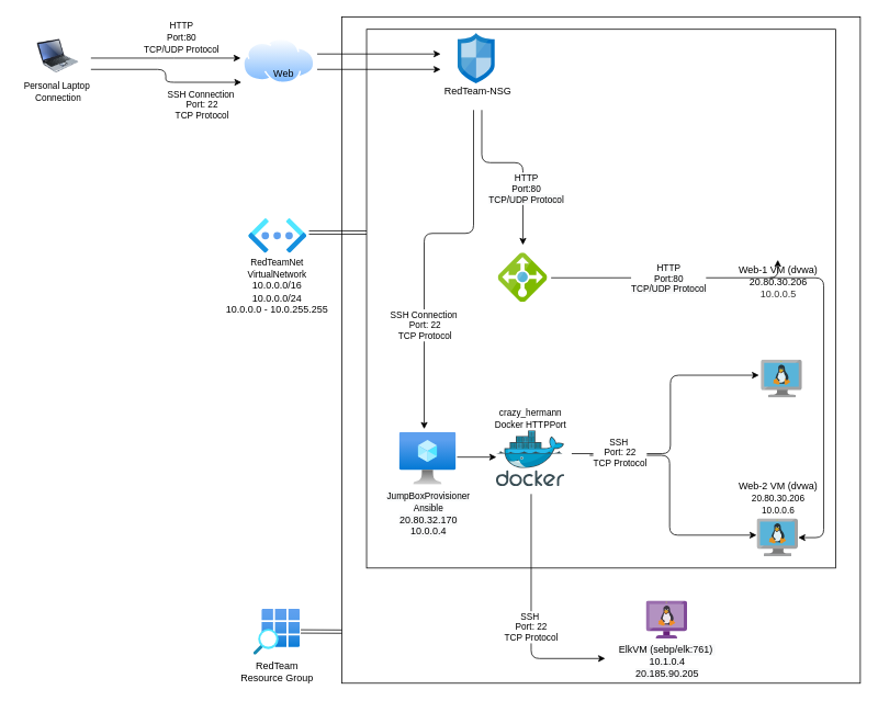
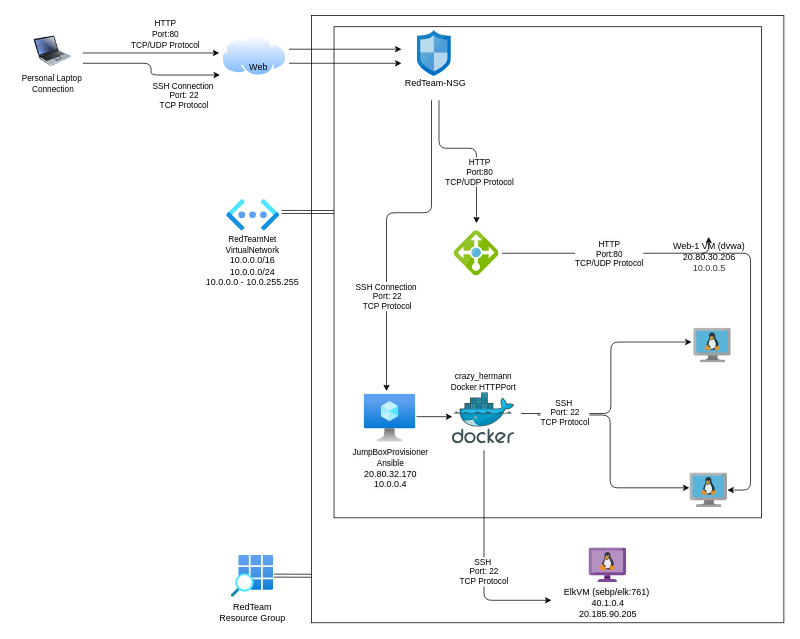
  <mxCell id="0" />
  <mxCell id="1" parent="0" />
  <mxCell id="2" value="" style="rounded=0;whiteSpace=wrap;html=1;direction=south;" vertex="1" parent="1"><mxGeometry x="415" y="20" width="630" height="810" as="geometry" /></mxCell>
  <mxCell id="3" value="" style="rounded=0;whiteSpace=wrap;html=1;direction=south;" vertex="1" parent="1"><mxGeometry x="445" y="35" width="570" height="655" as="geometry" /></mxCell>
  <mxCell id="4" value="" style="edgeStyle=elbowEdgeStyle;elbow=horizontal;endArrow=classic;html=1;" edge="1" parent="1"><mxGeometry width="50" height="50" relative="1" as="geometry"><mxPoint x="716.06" y="552.92" as="sourcePoint" /><mxPoint x="919" y="650" as="targetPoint" /><Array as="points"><mxPoint x="813.29" y="576.92" /></Array></mxGeometry></mxCell>
  <mxCell id="5" value="" style="image;html=1;image=img/lib/clip_art/computers/Laptop_128x128.png" parent="1" vertex="1"><mxGeometry x="45" y="35" width="50" height="65" as="geometry" /></mxCell>
  <mxCell id="6" value="&lt;font style=&quot;font-size: 11px&quot;&gt;Personal Laptop&amp;nbsp;&lt;br&gt;Connection&lt;/font&gt;&lt;br&gt;" style="text;html=1;align=center;verticalAlign=middle;resizable=0;points=[];autosize=1;strokeColor=none;" parent="1" vertex="1"><mxGeometry x="20" y="96.24" width="100" height="30" as="geometry" /></mxCell>
  <mxCell id="7" value="&lt;font style=&quot;background-color: rgb(248 , 249 , 250) ; font-size: 11px&quot;&gt;JumpBoxProvisioner&lt;br&gt;Ansible&lt;br&gt;&lt;/font&gt;&lt;font style=&quot;background-color: rgb(248 , 249 , 250)&quot;&gt;20.80.32.170&lt;br&gt;10.0.0.4&lt;/font&gt;" style="aspect=fixed;html=1;points=[];align=center;image;fontSize=12;image=img/lib/azure2/compute/Virtual_Machine.svg;" parent="1" vertex="1"><mxGeometry x="485" y="524.92" width="69" height="64" as="geometry" /></mxCell>
  <mxCell id="8" value="" style="aspect=fixed;html=1;points=[];align=center;image;fontSize=12;image=img/lib/mscae/Docker.svg;" parent="1" vertex="1"><mxGeometry x="602.77" y="522.92" width="82.93" height="68" as="geometry" /></mxCell>
  <mxCell id="9" value="" style="aspect=fixed;html=1;points=[];align=center;image;fontSize=12;image=img/lib/mscae/VM_Linux.svg;" parent="1" vertex="1"><mxGeometry x="924.63" y="437.12" width="50" height="46" as="geometry" /></mxCell>
  <mxCell id="10" value="&lt;div style=&quot;text-align: center&quot;&gt;&lt;span style=&quot;background-color: rgb(255 , 255 , 255) ; font-family: &amp;#34;az_ea_font&amp;#34; , &amp;#34;segoe ui&amp;#34; , &amp;#34;az_font&amp;#34; , , , &amp;#34;blinkmacsystemfont&amp;#34; , &amp;#34;roboto&amp;#34; , &amp;#34;oxygen&amp;#34; , &amp;#34;ubuntu&amp;#34; , &amp;#34;cantarell&amp;#34; , &amp;#34;open sans&amp;#34; , &amp;#34;helvetica neue&amp;#34; , sans-serif&quot;&gt;&lt;font style=&quot;font-size: 12px&quot;&gt;Web-1 VM (dvwa)&lt;/font&gt;&lt;/span&gt;&lt;/div&gt;&lt;div style=&quot;text-align: center&quot;&gt;&lt;span style=&quot;background-color: rgb(255 , 255 , 255) ; font-family: &amp;#34;az_ea_font&amp;#34; , &amp;#34;segoe ui&amp;#34; , &amp;#34;az_font&amp;#34; , , , &amp;#34;blinkmacsystemfont&amp;#34; , &amp;#34;roboto&amp;#34; , &amp;#34;oxygen&amp;#34; , &amp;#34;ubuntu&amp;#34; , &amp;#34;cantarell&amp;#34; , &amp;#34;open sans&amp;#34; , &amp;#34;helvetica neue&amp;#34; , sans-serif&quot;&gt;&lt;font style=&quot;font-size: 12px&quot;&gt;20.80.30.206&lt;/font&gt;&lt;/span&gt;&lt;/div&gt;&lt;span style=&quot;color: rgb(50 , 49 , 48) ; background-color: rgb(255 , 255 , 255)&quot;&gt;&lt;font style=&quot;font-size: 12px&quot;&gt;10.0.0.5&lt;/font&gt;&lt;/span&gt;" style="text;html=1;align=center;verticalAlign=middle;resizable=0;points=[];autosize=1;strokeColor=none;" parent="1" vertex="1"><mxGeometry x="889.63" y="317.12" width="110" height="50" as="geometry" /></mxCell>
  <mxCell id="11" value="&lt;font style=&quot;background-color: rgb(248 , 249 , 250)&quot;&gt;&lt;br&gt;&lt;/font&gt;" style="aspect=fixed;html=1;points=[];align=center;image;fontSize=12;image=img/lib/azure2/networking/Virtual_Networks_Classic.svg;rotation=-90;direction=north;" parent="1" vertex="1"><mxGeometry x="315" y="250.04" width="42.15" height="70.58" as="geometry" /></mxCell>
  <mxCell id="12" value="" style="aspect=fixed;html=1;points=[];align=center;image;fontSize=12;image=img/lib/mscae/Load_Balancer_feature.svg;" parent="1" vertex="1"><mxGeometry x="605" y="307.12" width="60" height="60" as="geometry" /></mxCell>
  <mxCell id="13" value="" style="aspect=fixed;html=1;points=[];align=center;image;fontSize=12;image=img/lib/mscae/Network_Security_Groups_Classic.svg;" parent="1" vertex="1"><mxGeometry x="555.98" y="40" width="45.32" height="61.24" as="geometry" /></mxCell>
  <mxCell id="14" value="RedTeam-NSG" style="text;html=1;align=center;verticalAlign=middle;resizable=0;points=[];autosize=1;strokeColor=none;" parent="1" vertex="1"><mxGeometry x="530.49" y="101.24" width="100" height="20" as="geometry" /></mxCell>
  <mxCell id="15" value="&lt;font style=&quot;font-size: 11px&quot;&gt;crazy_hermann &lt;br&gt;Docker HTTPPort&lt;/font&gt;" style="text;html=1;align=center;verticalAlign=middle;resizable=0;points=[];autosize=1;strokeColor=none;" parent="1" vertex="1"><mxGeometry x="594.24" y="492.92" width="100" height="30" as="geometry" /></mxCell>
  <mxCell id="16" value="" style="aspect=fixed;perimeter=ellipsePerimeter;html=1;align=center;shadow=0;dashed=0;spacingTop=3;image;image=img/lib/active_directory/internet_cloud.svg;" parent="1" vertex="1"><mxGeometry x="295" y="46.24" width="87.3" height="55" as="geometry" /></mxCell>
  <mxCell id="17" value="" style="endArrow=classic;html=1;" parent="1" edge="1"><mxGeometry relative="1" as="geometry"><mxPoint x="555" y="555.12" as="sourcePoint" /><mxPoint x="602.77" y="555.12" as="targetPoint" /></mxGeometry></mxCell>
  <mxCell id="18" value="Web" style="text;html=1;align=center;verticalAlign=middle;resizable=0;points=[];autosize=1;strokeColor=none;" parent="1" vertex="1"><mxGeometry x="323.65" y="78.74" width="40" height="20" as="geometry" /></mxCell>
  <mxCell id="19" value="" style="edgeStyle=elbowEdgeStyle;elbow=horizontal;endArrow=classic;html=1;entryX=-0.055;entryY=0.401;entryDx=0;entryDy=0;entryPerimeter=0;" edge="1" parent="1" target="9"><mxGeometry width="50" height="50" relative="1" as="geometry"><mxPoint x="694.24" y="550.92" as="sourcePoint" /><mxPoint x="905" y="457.12" as="targetPoint" /><Array as="points"><mxPoint x="814.24" y="504.92" /></Array></mxGeometry></mxCell>
  <mxCell id="20" value="SSH&amp;nbsp;&lt;br&gt;Port: 22&lt;br&gt;TCP Protocol" style="edgeLabel;html=1;align=center;verticalAlign=middle;resizable=0;points=[];" vertex="1" connectable="0" parent="19"><mxGeometry x="-0.731" y="-2" relative="1" as="geometry"><mxPoint x="15" y="-3" as="offset" /></mxGeometry></mxCell>
  <mxCell id="21" value="" style="edgeStyle=elbowEdgeStyle;elbow=vertical;endArrow=classic;html=1;strokeWidth=1;" edge="1" parent="1"><mxGeometry width="50" height="50" relative="1" as="geometry"><mxPoint x="575" y="133.12" as="sourcePoint" /><mxPoint x="515" y="521" as="targetPoint" /><Array as="points"><mxPoint x="515" y="283.12" /><mxPoint x="485" y="197.12" /><mxPoint x="590.11" y="197.12" /></Array></mxGeometry></mxCell>
  <mxCell id="22" value="&lt;font style=&quot;font-size: 11px&quot;&gt;SSH Connection&amp;nbsp;&lt;br&gt;Port: 22&lt;br&gt;TCP Protocol&lt;/font&gt;" style="edgeLabel;html=1;align=center;verticalAlign=middle;resizable=0;points=[];" vertex="1" connectable="0" parent="21"><mxGeometry x="0.432" relative="1" as="geometry"><mxPoint as="offset" /></mxGeometry></mxCell>
  <mxCell id="23" value="" style="edgeStyle=elbowEdgeStyle;elbow=vertical;endArrow=classic;html=1;strokeWidth=1;" edge="1" parent="1"><mxGeometry width="50" height="50" relative="1" as="geometry"><mxPoint x="585" y="133.12" as="sourcePoint" /><mxPoint x="635" y="297.12" as="targetPoint" /><Array as="points"><mxPoint x="645" y="197.12" /></Array></mxGeometry></mxCell>
  <mxCell id="24" value="&lt;span style=&quot;font-family: &amp;#34;helvetica&amp;#34; ; background-color: rgb(248 , 249 , 250)&quot;&gt;HTTP&lt;/span&gt;&lt;br style=&quot;font-family: &amp;#34;helvetica&amp;#34; ; background-color: rgb(248 , 249 , 250)&quot;&gt;&lt;span style=&quot;font-family: &amp;#34;helvetica&amp;#34; ; background-color: rgb(248 , 249 , 250)&quot;&gt;Port:80&lt;/span&gt;&lt;br style=&quot;font-family: &amp;#34;helvetica&amp;#34; ; background-color: rgb(248 , 249 , 250)&quot;&gt;&lt;span style=&quot;font-family: &amp;#34;helvetica&amp;#34; ; background-color: rgb(248 , 249 , 250)&quot;&gt;TCP/UDP Protocol&lt;/span&gt;" style="edgeLabel;html=1;align=center;verticalAlign=middle;resizable=0;points=[];" vertex="1" connectable="0" parent="23"><mxGeometry x="0.369" y="3" relative="1" as="geometry"><mxPoint y="-1" as="offset" /></mxGeometry></mxCell>
- <mxCell id="25" value="Web-2 VM (dvwa)&lt;br&gt;&lt;font style=&quot;font-size: 11px&quot;&gt;&lt;span style=&quot;font-family: &amp;#34;az_ea_font&amp;#34; , &amp;#34;segoe ui&amp;#34; , &amp;#34;az_font&amp;#34; , , , &amp;#34;blinkmacsystemfont&amp;#34; , &amp;#34;roboto&amp;#34; , &amp;#34;oxygen&amp;#34; , &amp;#34;ubuntu&amp;#34; , &amp;#34;cantarell&amp;#34; , &amp;#34;open sans&amp;#34; , &amp;#34;helvetica neue&amp;#34; , sans-serif ; background-color: rgb(255 , 255 , 255)&quot;&gt;20.80.30.206&lt;br&gt;&lt;/span&gt;10.0.0.6&lt;/font&gt;" style="text;html=1;align=center;verticalAlign=middle;resizable=0;points=[];autosize=1;strokeColor=none;" parent="1" vertex="1"><mxGeometry x="889.63" y="580" width="110" height="50" as="geometry" /></mxCell>
  <mxCell id="26" value="" style="aspect=fixed;html=1;points=[];align=center;image;fontSize=12;image=img/lib/mscae/VM_Linux.svg;" parent="1" vertex="1"><mxGeometry x="919.63" y="630" width="50" height="46" as="geometry" /></mxCell>
- <mxCell id="27" value="&lt;span style=&quot;background-color: rgb(248 , 249 , 250)&quot;&gt;ElkVM (sebp/elk:761)&amp;nbsp;&lt;/span&gt;&lt;br style=&quot;background-color: rgb(248 , 249 , 250)&quot;&gt;&lt;span style=&quot;background-color: rgb(248 , 249 , 250)&quot;&gt;10.1.0.4&lt;/span&gt;&lt;br style=&quot;background-color: rgb(248 , 249 , 250)&quot;&gt;&lt;span style=&quot;background-color: rgb(248 , 249 , 250)&quot;&gt;20.185.90.205&lt;/span&gt;" style="aspect=fixed;html=1;points=[];align=center;image;fontSize=12;image=img/lib/mscae/VM_Linux_Non_Azure.svg;" vertex="1" parent="1"><mxGeometry x="785" y="730" width="50" height="46" as="geometry" /></mxCell>
+ <mxCell id="27" value="&lt;span style=&quot;background-color: rgb(248 , 249 , 250)&quot;&gt;ElkVM (sebp/elk:761)&amp;nbsp;&lt;/span&gt;&lt;br style=&quot;background-color: rgb(248 , 249 , 250)&quot;&gt;&lt;span style=&quot;background-color: rgb(248 , 249 , 250)&quot;&gt;40.1.0.4&lt;/span&gt;&lt;br style=&quot;background-color: rgb(248 , 249 , 250)&quot;&gt;&lt;span style=&quot;background-color: rgb(248 , 249 , 250)&quot;&gt;20.185.90.205&lt;/span&gt;" style="aspect=fixed;html=1;points=[];align=center;image;fontSize=12;image=img/lib/mscae/VM_Linux_Non_Azure.svg;" vertex="1" parent="1"><mxGeometry x="785" y="730" width="50" height="46" as="geometry" /></mxCell>
  <mxCell id="28" value="" style="edgeStyle=segmentEdgeStyle;endArrow=classic;html=1;strokeWidth=1;entryX=0.501;entryY=-0.037;entryDx=0;entryDy=0;entryPerimeter=0;" edge="1" parent="1" target="10"><mxGeometry width="50" height="50" relative="1" as="geometry"><mxPoint x="669.24" y="337.12" as="sourcePoint" /><mxPoint x="719.24" y="287.12" as="targetPoint" /></mxGeometry></mxCell>
  <mxCell id="29" value="&lt;font style=&quot;font-size: 11px&quot;&gt;&lt;span style=&quot;background-color: rgb(248 , 249 , 250)&quot;&gt;HTTP&lt;/span&gt;&lt;br style=&quot;background-color: rgb(248 , 249 , 250)&quot;&gt;&lt;span style=&quot;background-color: rgb(248 , 249 , 250)&quot;&gt;Port:80&lt;/span&gt;&lt;br style=&quot;background-color: rgb(248 , 249 , 250)&quot;&gt;&lt;span style=&quot;background-color: rgb(248 , 249 , 250)&quot;&gt;TCP/UDP Protocol&lt;/span&gt;&lt;/font&gt;" style="edgeLabel;html=1;align=center;verticalAlign=middle;resizable=0;points=[];" vertex="1" connectable="0" parent="28"><mxGeometry x="0.007" y="1" relative="1" as="geometry"><mxPoint x="-8" y="1" as="offset" /></mxGeometry></mxCell>
  <mxCell id="30" value="" style="edgeStyle=elbowEdgeStyle;elbow=horizontal;endArrow=classic;html=1;strokeWidth=1;" edge="1" parent="1" target="26"><mxGeometry width="50" height="50" relative="1" as="geometry"><mxPoint x="935" y="337.12" as="sourcePoint" /><mxPoint x="980.55" y="667.12" as="targetPoint" /><Array as="points"><mxPoint x="1000.55" y="507.12" /></Array></mxGeometry></mxCell>
  <mxCell id="31" value="" style="endArrow=classic;html=1;strokeWidth=1;" edge="1" parent="1"><mxGeometry width="50" height="50" relative="1" as="geometry"><mxPoint x="385" y="65" as="sourcePoint" /><mxPoint x="535" y="65" as="targetPoint" /></mxGeometry></mxCell>
  <mxCell id="32" value="" style="edgeStyle=elbowEdgeStyle;elbow=horizontal;endArrow=classic;html=1;strokeWidth=1;" edge="1" parent="1"><mxGeometry width="50" height="50" relative="1" as="geometry"><mxPoint x="110" y="70" as="sourcePoint" /><mxPoint x="292" y="70" as="targetPoint" /></mxGeometry></mxCell>
  <mxCell id="33" value="" style="edgeStyle=elbowEdgeStyle;elbow=horizontal;endArrow=classic;html=1;strokeWidth=1;entryX=-0.024;entryY=0.967;entryDx=0;entryDy=0;entryPerimeter=0;" edge="1" parent="1" target="16"><mxGeometry width="50" height="50" relative="1" as="geometry"><mxPoint x="110" y="83.74" as="sourcePoint" /><mxPoint x="285" y="100" as="targetPoint" /></mxGeometry></mxCell>
  <mxCell id="34" value="SSH Connection&amp;nbsp;&lt;br&gt;Port: 22&lt;br&gt;TCP Protocol" style="edgeLabel;html=1;align=center;verticalAlign=middle;resizable=0;points=[];" vertex="1" connectable="0" parent="33"><mxGeometry x="0.384" y="-4" relative="1" as="geometry"><mxPoint x="13" y="23" as="offset" /></mxGeometry></mxCell>
  <mxCell id="35" value="RedTeam &lt;br&gt;Resource Group" style="aspect=fixed;html=1;points=[];align=center;image;fontSize=12;image=img/lib/azure2/general/Resource_Group_List.svg;" parent="1" vertex="1"><mxGeometry x="307.76" y="740" width="56.64" height="55.8" as="geometry" /></mxCell>
  <mxCell id="36" value="" style="shape=link;html=1;strokeWidth=1;" edge="1" parent="1"><mxGeometry width="100" relative="1" as="geometry"><mxPoint x="375" y="282.04" as="sourcePoint" /><mxPoint x="445" y="282.12" as="targetPoint" /></mxGeometry></mxCell>
  <mxCell id="37" value="" style="shape=link;html=1;strokeWidth=1;" edge="1" parent="1"><mxGeometry width="100" relative="1" as="geometry"><mxPoint x="365" y="767.08" as="sourcePoint" /><mxPoint x="415" y="767.31" as="targetPoint" /></mxGeometry></mxCell>
  <mxCell id="38" value="&lt;font style=&quot;font-size: 11px&quot;&gt;RedTeamNet&lt;br&gt;VirtualNetwork&lt;/font&gt;&lt;br&gt;10.0.0.0/16&lt;br&gt;10.0.0.0/24&lt;br&gt;10.0.0.0 - 10.0.255.255" style="text;html=1;align=center;verticalAlign=middle;resizable=0;points=[];autosize=1;strokeColor=none;" vertex="1" parent="1"><mxGeometry x="266.08" y="307.12" width="140" height="80" as="geometry" /></mxCell>
  <mxCell id="39" value="&lt;span style=&quot;font-size: 11px&quot;&gt;HTTP&lt;/span&gt;&lt;br style=&quot;font-size: 11px&quot;&gt;&lt;span style=&quot;font-size: 11px&quot;&gt;Port:80&lt;/span&gt;&lt;br style=&quot;font-size: 11px&quot;&gt;&lt;span style=&quot;font-size: 11px&quot;&gt;TCP/UDP Protocol&lt;/span&gt;" style="text;html=1;align=center;verticalAlign=middle;resizable=0;points=[];autosize=1;strokeColor=none;" vertex="1" parent="1"><mxGeometry x="165" y="20" width="110" height="50" as="geometry" /></mxCell>
  <mxCell id="40" value="" style="endArrow=classic;html=1;strokeWidth=1;" edge="1" parent="1"><mxGeometry width="50" height="50" relative="1" as="geometry"><mxPoint x="385" y="83.74" as="sourcePoint" /><mxPoint x="535" y="83.74" as="targetPoint" /></mxGeometry></mxCell>
  <mxCell id="41" value="" style="edgeStyle=elbowEdgeStyle;elbow=vertical;endArrow=classic;html=1;strokeWidth=1;" edge="1" parent="1"><mxGeometry width="50" height="50" relative="1" as="geometry"><mxPoint x="645" y="600" as="sourcePoint" /><mxPoint x="735" y="800" as="targetPoint" /><Array as="points"><mxPoint x="635" y="800" /></Array></mxGeometry></mxCell>
  <mxCell id="42" value="SSH&amp;nbsp;&lt;br&gt;Port: 22&lt;br&gt;TCP Protocol" style="edgeLabel;html=1;align=center;verticalAlign=middle;resizable=0;points=[];" vertex="1" connectable="0" parent="41"><mxGeometry x="-0.071" y="-2" relative="1" as="geometry"><mxPoint x="1" y="26" as="offset" /></mxGeometry></mxCell>
